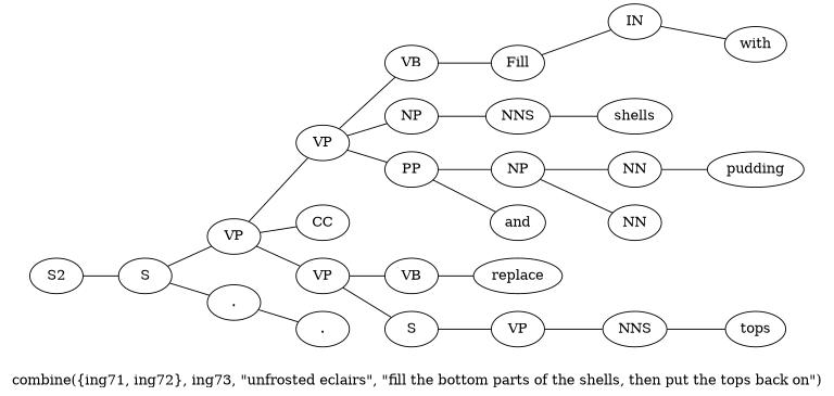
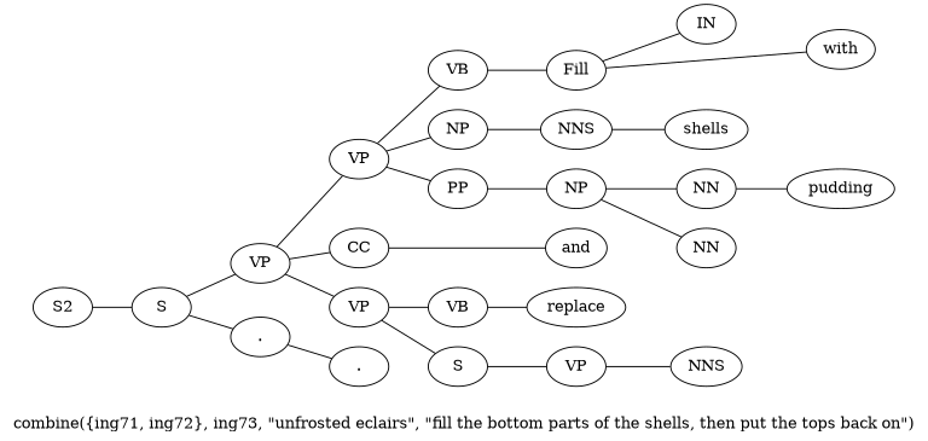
  graph {
    label="combine({ing71, ing72}, ing73, \"unfrosted eclairs\", \"fill the bottom parts of the shells, then put the tops back on\")"
    rankdir=LR
    n1 [label=S2]
    n2 [label=S]
    n3 [label=VP]
    n4 [label="."]
    n5 [label=VP]
    n6 [label=CC]
    n7 [label=VP]
    n8 [label="."]
    n9 [label=VB]
    n10 [label=NP]
    n11 [label=PP]
    n12 [label=and]
    n13 [label=VB]
    n14 [label=S]
    n15 [label=Fill]
    n16 [label=NNS]
    n17 [label=NP]
    n18 [label=IN]
    n19 [label=shells]
    n20 [label=with]
    n21 [label=NN]
    n22 [label=NN]
    n23 [label=pudding]
    n24 [label=replace]
    n25 [label=VP]
    n26 [label=NNS]
-   n27 [label=tops]
    n1 -- n2
    n2 -- n3
    n2 -- n4
    n3 -- n5
    n3 -- n6
    n3 -- n7
    n4 -- n8
    n5 -- n9
    n5 -- n10
    n5 -- n11
-   n11 -- n12
+   n6 -- n12
    n7 -- n13
    n7 -- n14
    n9 -- n15
    n10 -- n16
    n11 -- n17
    n13 -- n24
    n14 -- n25
    n15 -- n18
    n16 -- n19
    n17 -- n21
    n17 -- n22
-   n18 -- n20
+   n15 -- n20
    n21 -- n23
    n25 -- n26
-   n26 -- n27
  }
